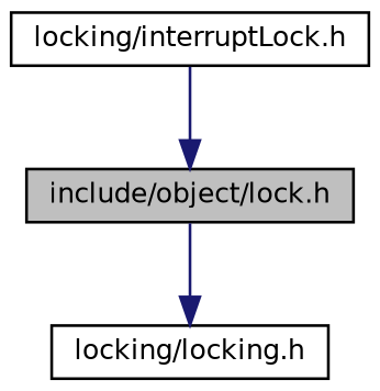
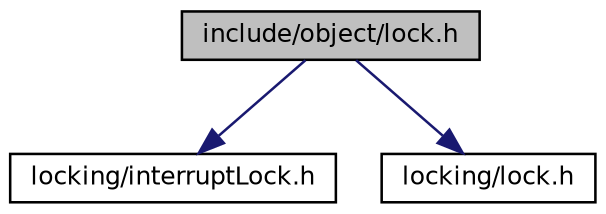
  digraph {
    node [color=black fontname=Helvetica fontsize=10 shape=record]
    edge [color=midnightblue fontname=Helvetica fontsize=10 labelfontname=Helvetica labelfontsize=10 style=solid]
    n1 [fillcolor=grey75 fontcolor=black height=0.2 label="include/object/lock.h" style=filled width=0.4]
    n2 [height=0.2 label="locking/interruptLock.h" width=0.4]
-   n3 [height=0.2 label="locking/locking.h" width=0.4]
-   n2 -> n1
+   n3 [height=0.2 label="locking/lock.h" width=0.4]
+   n1 -> n2
    n1 -> n3
  }
